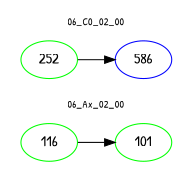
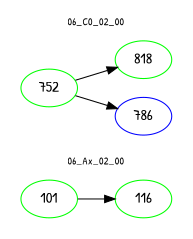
  digraph {
    fontname="Patrick Hand"
    rankdir=LR
    node [color=green fontname="Patrick Hand"]
    edge [color=black fontname="Patrick Hand"]
    n1 [label=101]
    n2 [label=116]
-   n3 [color=blue label=586]
-   n4 [label=252]
+   n3 [color=blue label=786]
+   n4 [label=752]
+   n5 [label=818]
    subgraph cluster_1 {
      color=white
      fontsize=10
      label="06_Ax_02_00"
      n1
      n2
    }
    subgraph cluster_2 {
      color=white
      fontsize=10
      label="06_C0_02_00"
      n3
      n4
+     n5
    }
-   n2 -> n1
+   n1 -> n2
    n4 -> n3
+   n4 -> n5
  }
